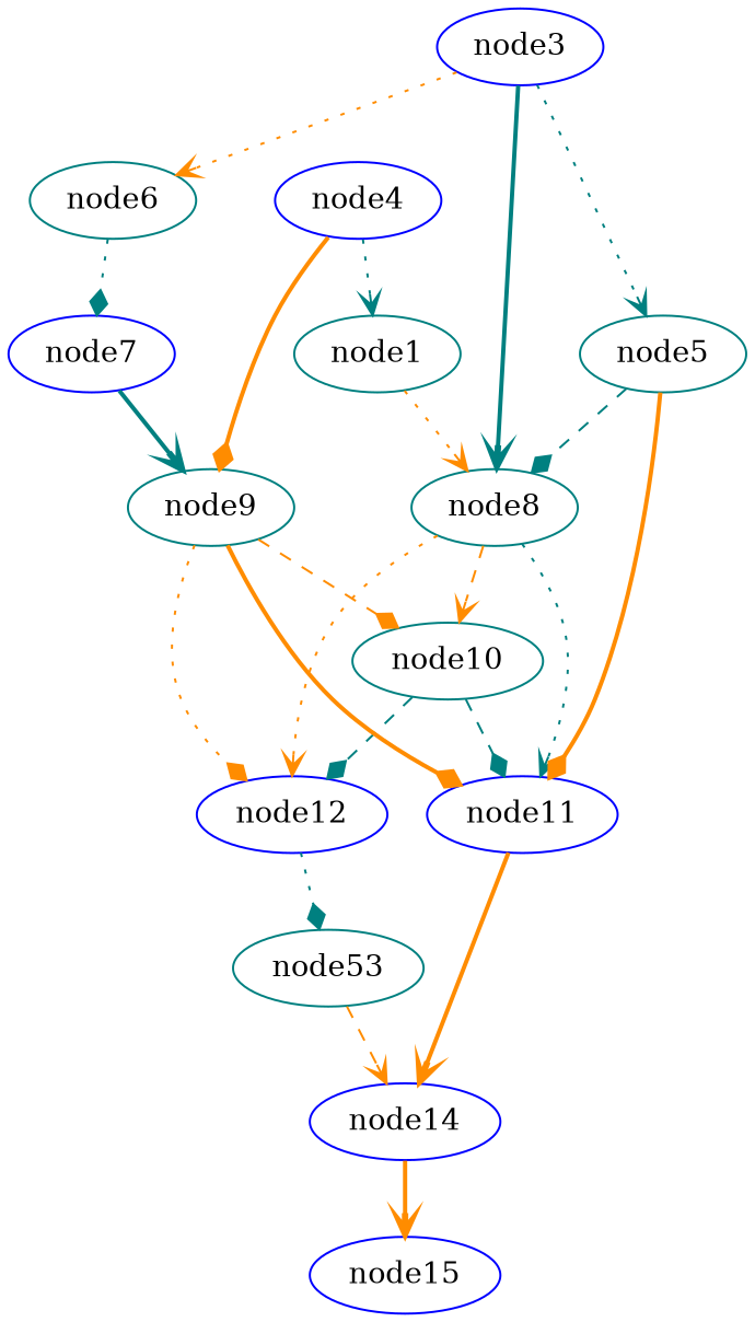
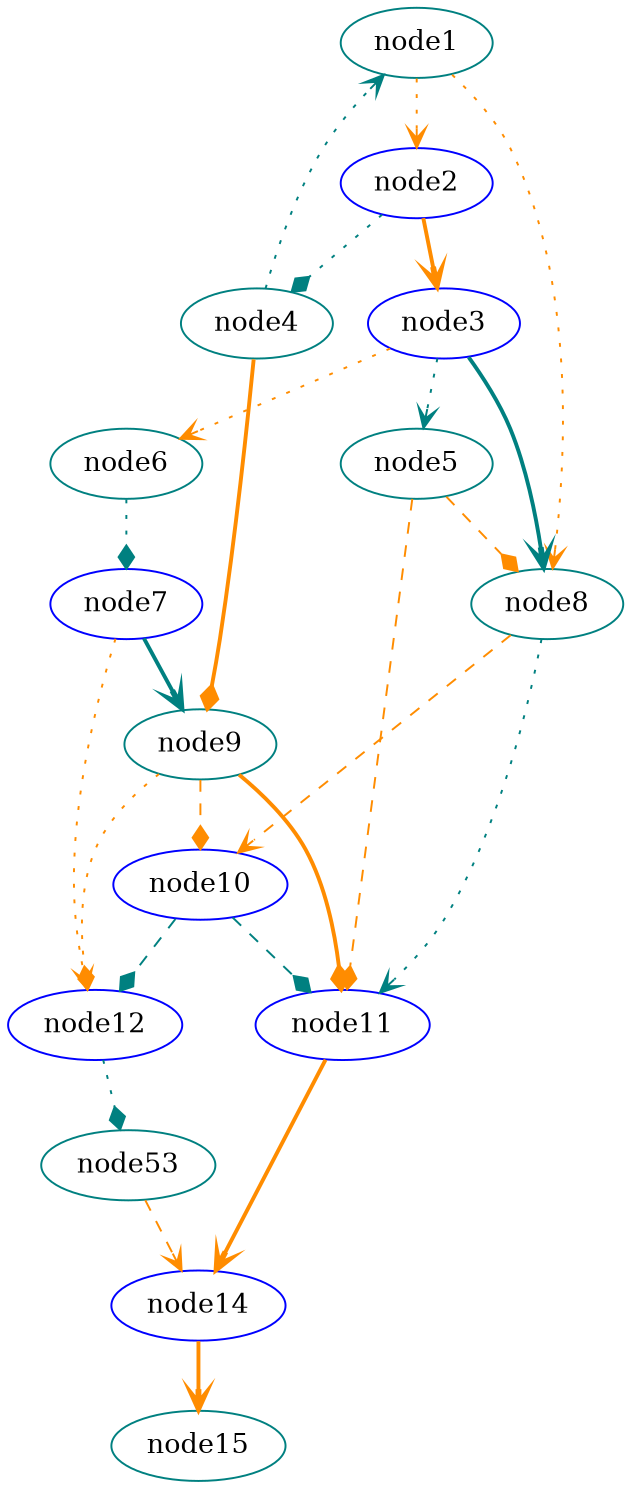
  digraph {
    node [color=blue]
    edge [arrowhead=vee color=darkorange style=dotted]
-   node15
+   node15 [color=teal]
    node14
    n3 [color=teal label=node53]
    node12
    node11
-   node10 [color=teal]
+   node10
    node9 [color=teal]
    node8 [color=teal]
    node7
    node6 [color=teal]
    node5 [color=teal]
-   node4
+   node4 [color=teal]
    node1 [color=teal]
    node3
+   node2
    node14 -> node15 [style=bold]
    n3 -> node14 [style=dashed]
    node12 -> n3 [arrowhead=diamond color=teal]
    node11 -> node14 [style=bold]
    node10 -> node12 [arrowhead=diamond color=teal style=dashed]
    node10 -> node11 [arrowhead=diamond color=teal style=dashed]
    node9 -> node12 [arrowhead=diamond]
    node9 -> node11 [arrowhead=diamond style=bold]
    node9 -> node10 [arrowhead=diamond style=dashed]
-   node8 -> node12
+   node7 -> node12
    node8 -> node11 [color=teal]
    node8 -> node10 [style=dashed]
    node7 -> node9 [color=teal style=bold]
    node6 -> node7 [arrowhead=diamond color=teal]
-   node5 -> node11 [arrowhead=diamond style=bold]
-   node5 -> node8 [arrowhead=diamond color=teal style=dashed]
+   node5 -> node11 [arrowhead=diamond style=dashed]
+   node5 -> node8 [arrowhead=diamond style=dashed]
    node4 -> node9 [arrowhead=diamond style=bold]
    node4 -> node1 [color=teal]
    node1 -> node8
+   node1 -> node2
    node3 -> node8 [color=teal style=bold]
    node3 -> node6
    node3 -> node5 [color=teal]
+   node2 -> node4 [arrowhead=diamond color=teal]
+   node2 -> node3 [style=bold]
  }
